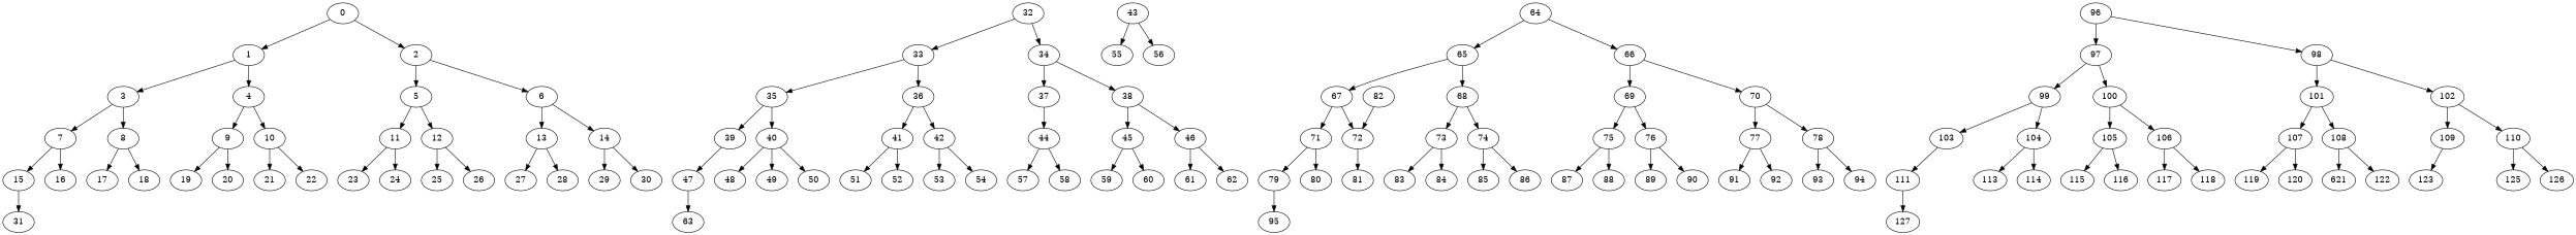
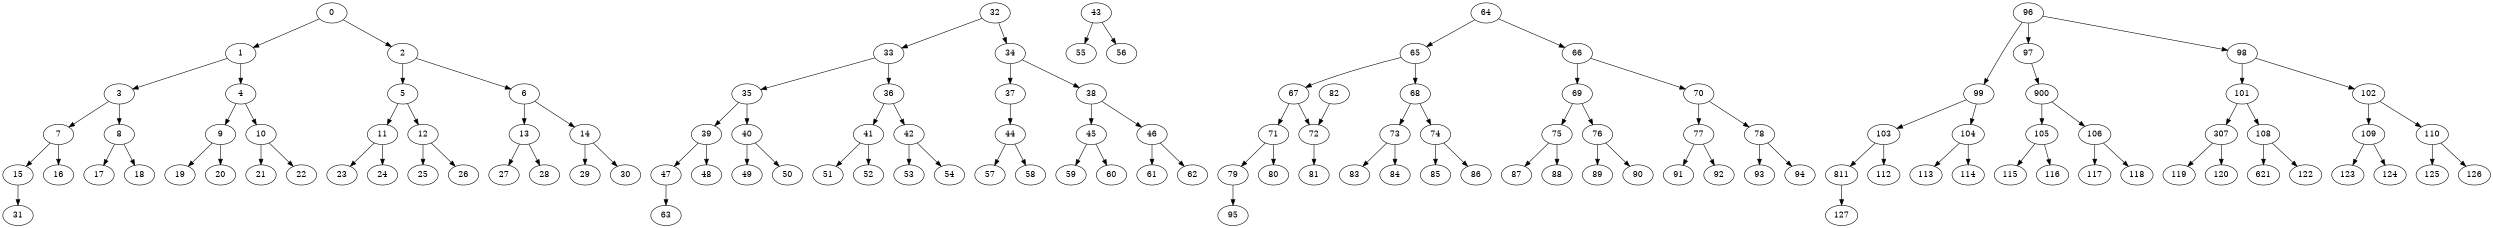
  strict digraph {
    0
    1
    2
    3
    4
    5
    6
    7
    8
    9
    10
    11
    12
    13
    14
    15
    16
    17
    18
    19
    20
    21
    22
    23
    24
    25
    26
    27
    28
    29
    30
    31
    32
    33
    34
    35
    36
    37
    38
    39
    40
    41
    42
    44
    45
    46
    47
    48
    49
    50
    51
    52
    53
    54
    43
    55
    56
    57
    58
    59
    60
    61
    62
    63
    64
    65
    66
    67
    68
    69
    70
    71
    72
    73
    74
    75
    76
    77
    78
    79
    80
    81
    83
    84
    85
    86
    87
    88
    89
    90
    91
    92
    93
    94
    95
    82
    96
    97
    98
    99
-   100
+   100 [label=900]
    101
    102
    103
    104
    105
    106
-   107
+   107 [label=307]
    108
    109
    110
-   111
+   111 [label=811]
+   112
    113
    114
    115
    116
    117
    118
    119
    120
    n122 [label=621]
    122
    123
+   124
    125
    126
    127
    0 -> 1
    0 -> 2
    1 -> 3
    1 -> 4
    2 -> 5
    2 -> 6
    3 -> 7
    3 -> 8
    4 -> 9
    4 -> 10
    5 -> 11
    5 -> 12
    6 -> 13
    6 -> 14
    7 -> 15
    7 -> 16
    8 -> 17
    8 -> 18
    9 -> 19
    9 -> 20
    10 -> 21
    10 -> 22
    11 -> 23
    11 -> 24
    12 -> 25
    12 -> 26
    13 -> 27
    13 -> 28
    14 -> 29
    14 -> 30
    15 -> 31
    32 -> 33
    32 -> 34
    33 -> 35
    33 -> 36
    34 -> 37
    34 -> 38
    35 -> 39
    35 -> 40
    36 -> 41
    36 -> 42
    37 -> 44
    38 -> 45
    38 -> 46
    39 -> 47
-   40 -> 48
+   39 -> 48
    40 -> 49
    40 -> 50
    41 -> 51
    41 -> 52
    42 -> 53
    42 -> 54
    44 -> 57
    44 -> 58
    45 -> 59
    45 -> 60
    46 -> 61
    46 -> 62
    47 -> 63
    43 -> 55
    43 -> 56
    64 -> 65
    64 -> 66
    65 -> 67
    65 -> 68
    66 -> 69
    66 -> 70
    67 -> 71
    67 -> 72
    68 -> 73
    68 -> 74
    69 -> 75
    69 -> 76
    70 -> 77
    70 -> 78
    71 -> 79
    71 -> 80
    72 -> 81
    73 -> 83
    73 -> 84
    74 -> 85
    74 -> 86
    75 -> 87
    75 -> 88
    76 -> 89
    76 -> 90
    77 -> 91
    77 -> 92
    78 -> 93
    78 -> 94
    79 -> 95
    82 -> 72
    96 -> 97
    96 -> 98
-   97 -> 99
+   96 -> 99
    97 -> 100
    98 -> 101
    98 -> 102
    99 -> 103
    99 -> 104
    100 -> 105
    100 -> 106
    101 -> 107
    101 -> 108
    102 -> 109
    102 -> 110
    103 -> 111
+   103 -> 112
    104 -> 113
    104 -> 114
    105 -> 115
    105 -> 116
    106 -> 117
    106 -> 118
    107 -> 119
    107 -> 120
    108 -> n122
    108 -> 122
    109 -> 123
+   109 -> 124
    110 -> 125
    110 -> 126
    111 -> 127
  }
